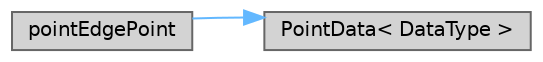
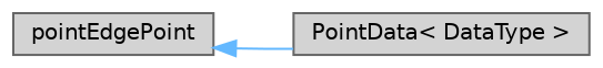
  digraph {
    rankdir=LR
    node [color=grey40 fillcolor=lightgrey fontname=Helvetica fontsize=10 shape=box style=filled]
    n1 [height=0.2 label=pointEdgePoint width=0.4]
    n2 [height=0.2 label="PointData\< DataType \>" width=0.4]
-   n2 -> n1 [color=steelblue1 dir=back fontname=Helvetica fontsize=10 labelfontname=Helvetica labelfontsize=10 style=solid]
+   n1 -> n2 [color=steelblue1 dir=back fontname=Helvetica fontsize=10 labelfontname=Helvetica labelfontsize=10 style=solid]
  }
